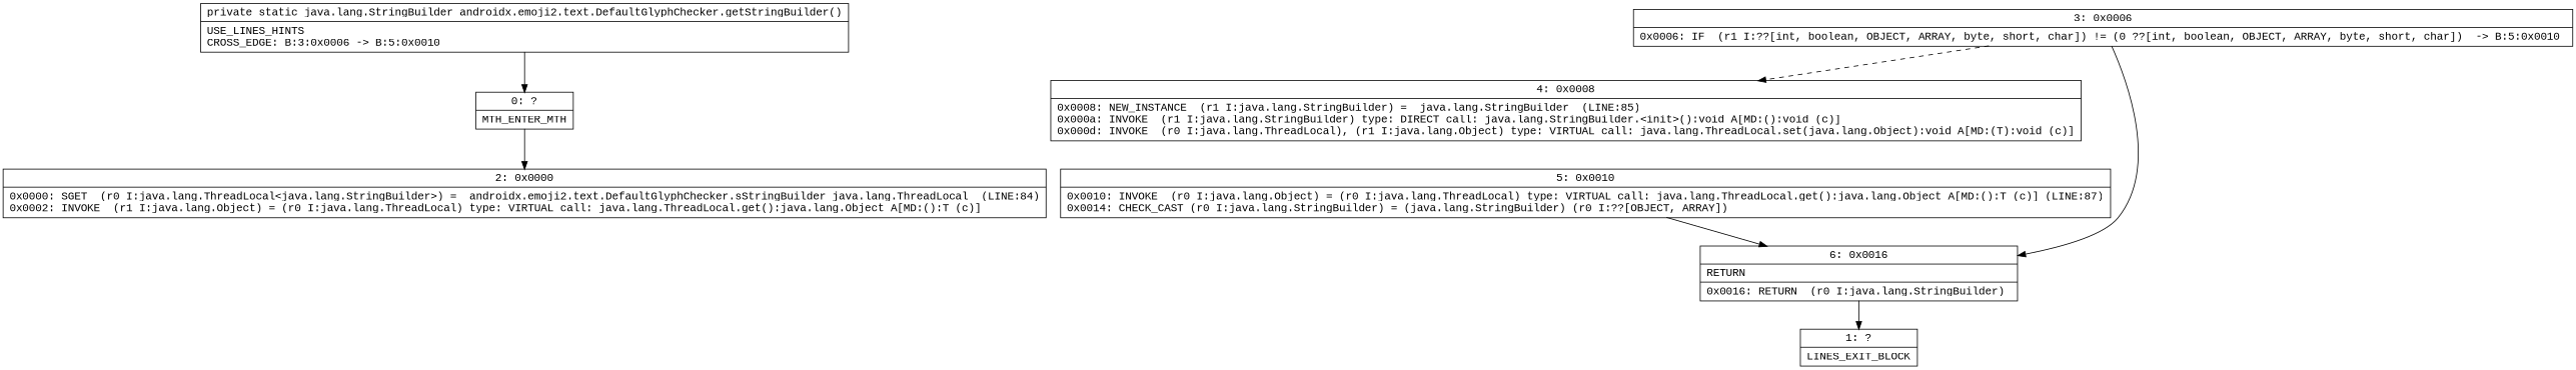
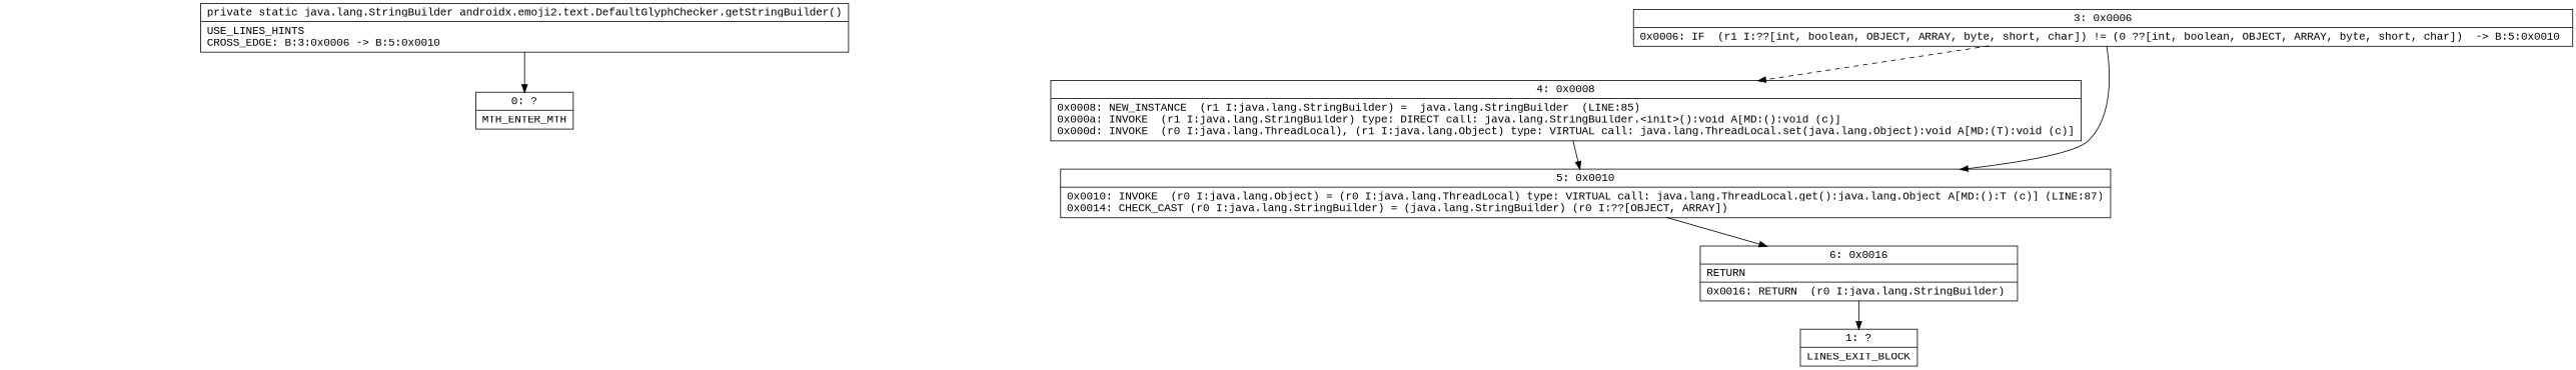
  digraph {
    fontname="Liberation Mono"
    node [fontname="Liberation Mono" shape=record]
    edge [fontname="Liberation Mono"]
    n1 [label="{0\:\ ?|MTH_ENTER_MTH\l}"]
-   n2 [label="{2\:\ 0x0000|0x0000: SGET  (r0 I:java.lang.ThreadLocal\<java.lang.StringBuilder\>) =  androidx.emoji2.text.DefaultGlyphChecker.sStringBuilder java.lang.ThreadLocal  (LINE:84)\l0x0002: INVOKE  (r1 I:java.lang.Object) = (r0 I:java.lang.ThreadLocal) type: VIRTUAL call: java.lang.ThreadLocal.get():java.lang.Object A[MD:():T (c)]\l}"]
    n3 [label="{3\:\ 0x0006|0x0006: IF  (r1 I:??[int, boolean, OBJECT, ARRAY, byte, short, char]) != (0 ??[int, boolean, OBJECT, ARRAY, byte, short, char])  \-\> B:5:0x0010 \l}"]
    n4 [label="{4\:\ 0x0008|0x0008: NEW_INSTANCE  (r1 I:java.lang.StringBuilder) =  java.lang.StringBuilder  (LINE:85)\l0x000a: INVOKE  (r1 I:java.lang.StringBuilder) type: DIRECT call: java.lang.StringBuilder.\<init\>():void A[MD:():void (c)]\l0x000d: INVOKE  (r0 I:java.lang.ThreadLocal), (r1 I:java.lang.Object) type: VIRTUAL call: java.lang.ThreadLocal.set(java.lang.Object):void A[MD:(T):void (c)]\l}"]
    n5 [label="{5\:\ 0x0010|0x0010: INVOKE  (r0 I:java.lang.Object) = (r0 I:java.lang.ThreadLocal) type: VIRTUAL call: java.lang.ThreadLocal.get():java.lang.Object A[MD:():T (c)] (LINE:87)\l0x0014: CHECK_CAST (r0 I:java.lang.StringBuilder) = (java.lang.StringBuilder) (r0 I:??[OBJECT, ARRAY]) \l}"]
    n6 [label="{6\:\ 0x0016|RETURN\l|0x0016: RETURN  (r0 I:java.lang.StringBuilder) \l}"]
    n7 [label="{1\:\ ?|LINES_EXIT_BLOCK\l}"]
    n8 [label="{private static java.lang.StringBuilder androidx.emoji2.text.DefaultGlyphChecker.getStringBuilder()  | USE_LINES_HINTS\lCROSS_EDGE: B:3:0x0006 \-\> B:5:0x0010\l}"]
-   n1 -> n2
    n3 -> n4 [style=dashed]
-   n3 -> n6
+   n3 -> n5
+   n4 -> n5
    n5 -> n6
    n6 -> n7
    n8 -> n1
  }
